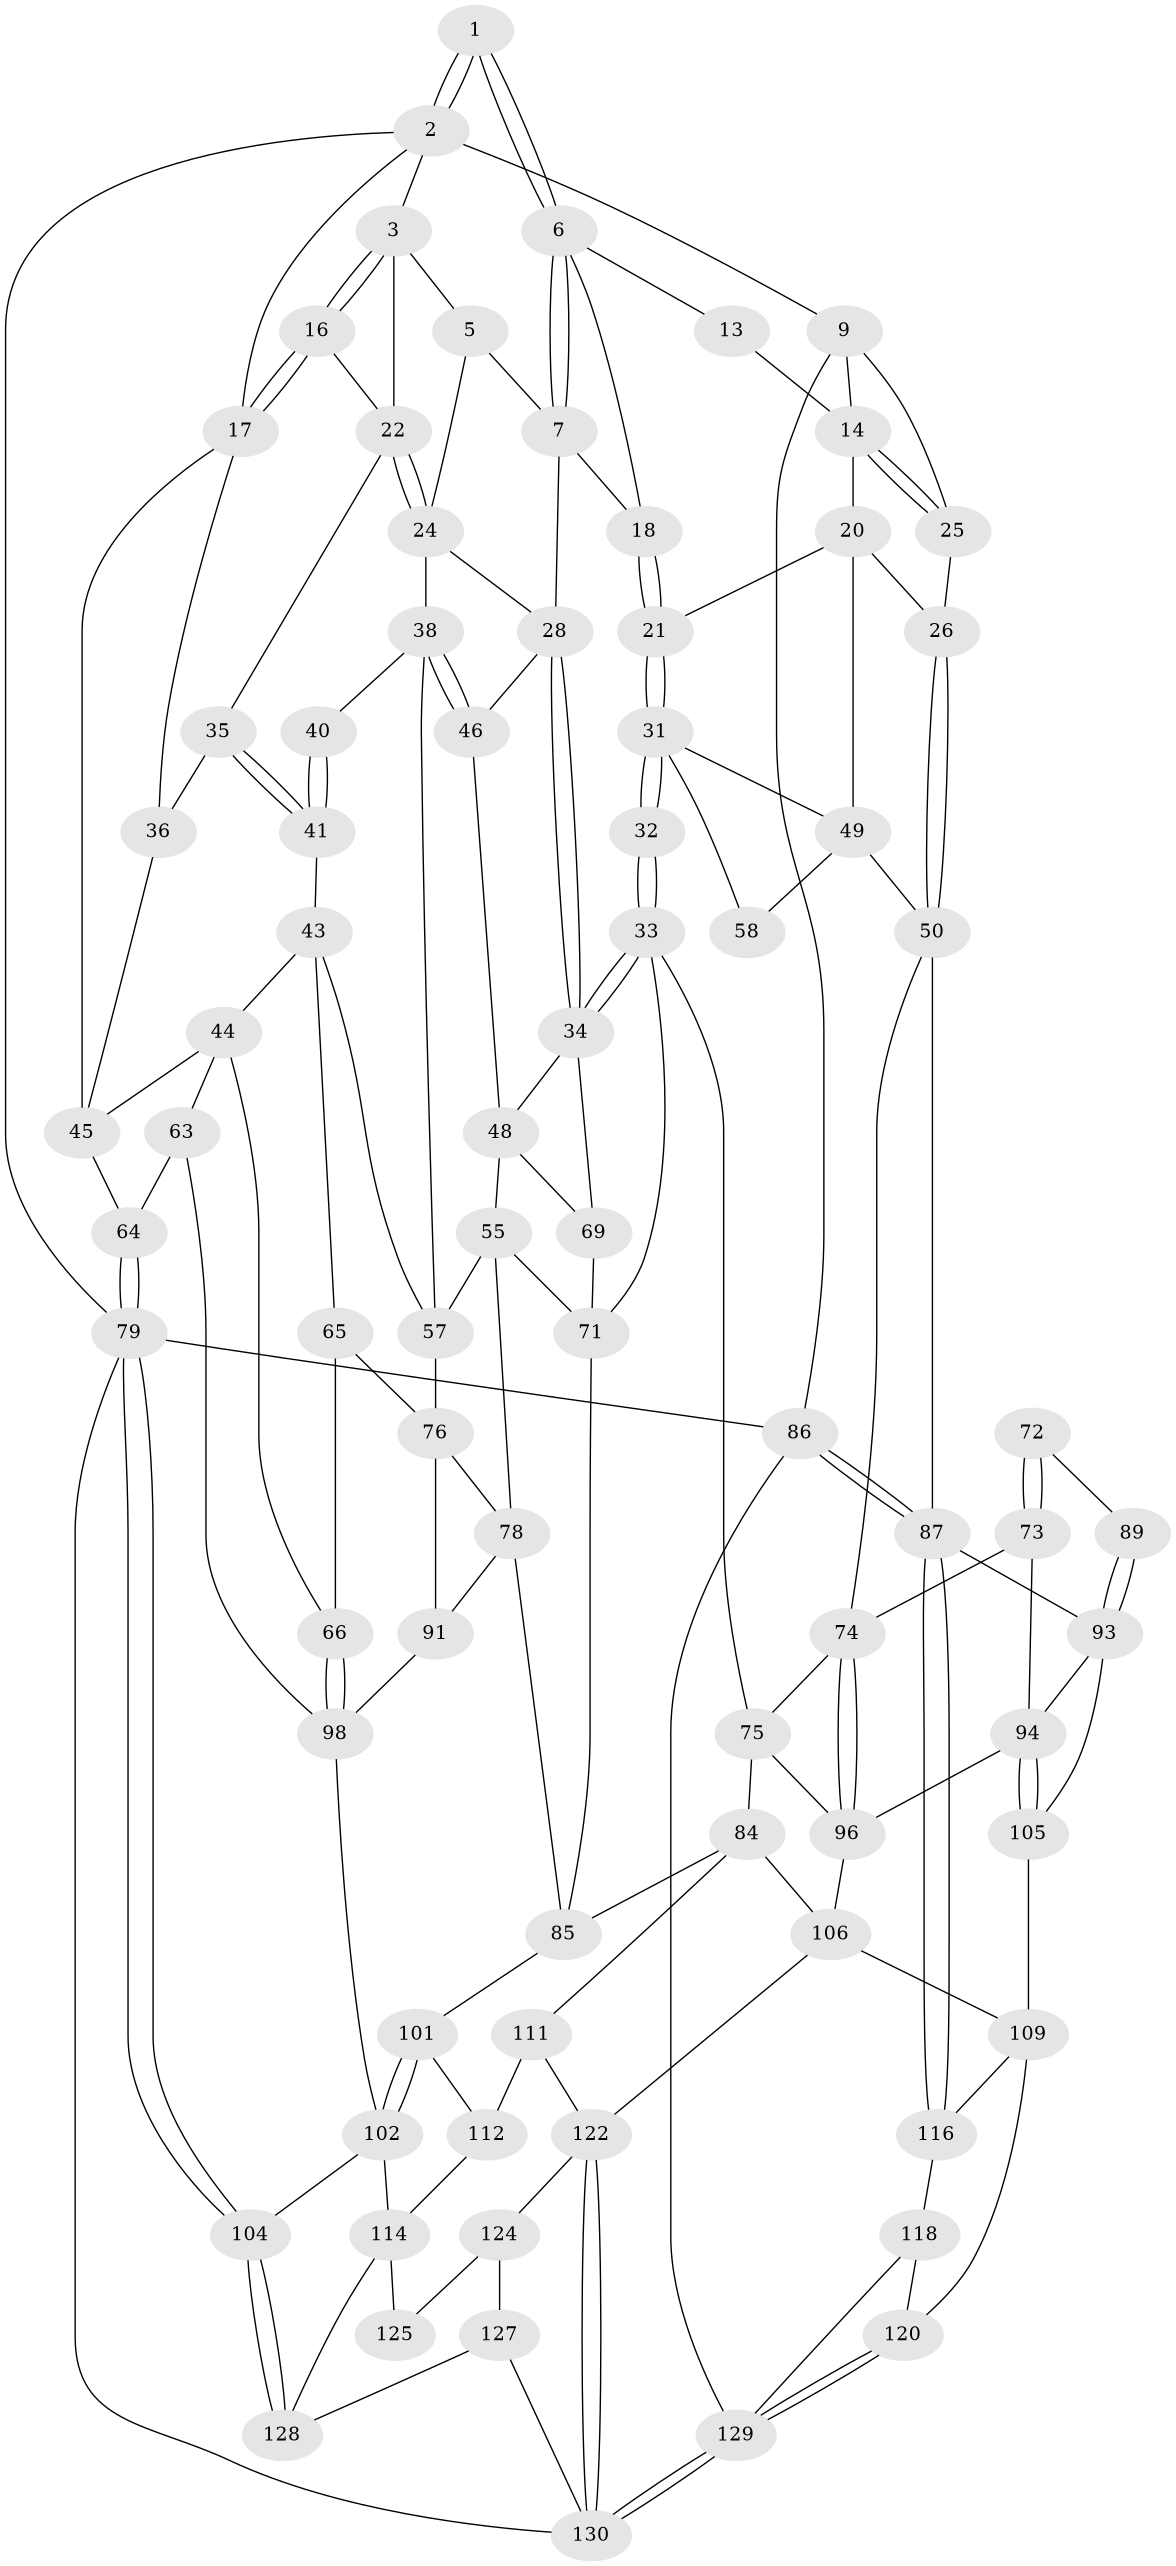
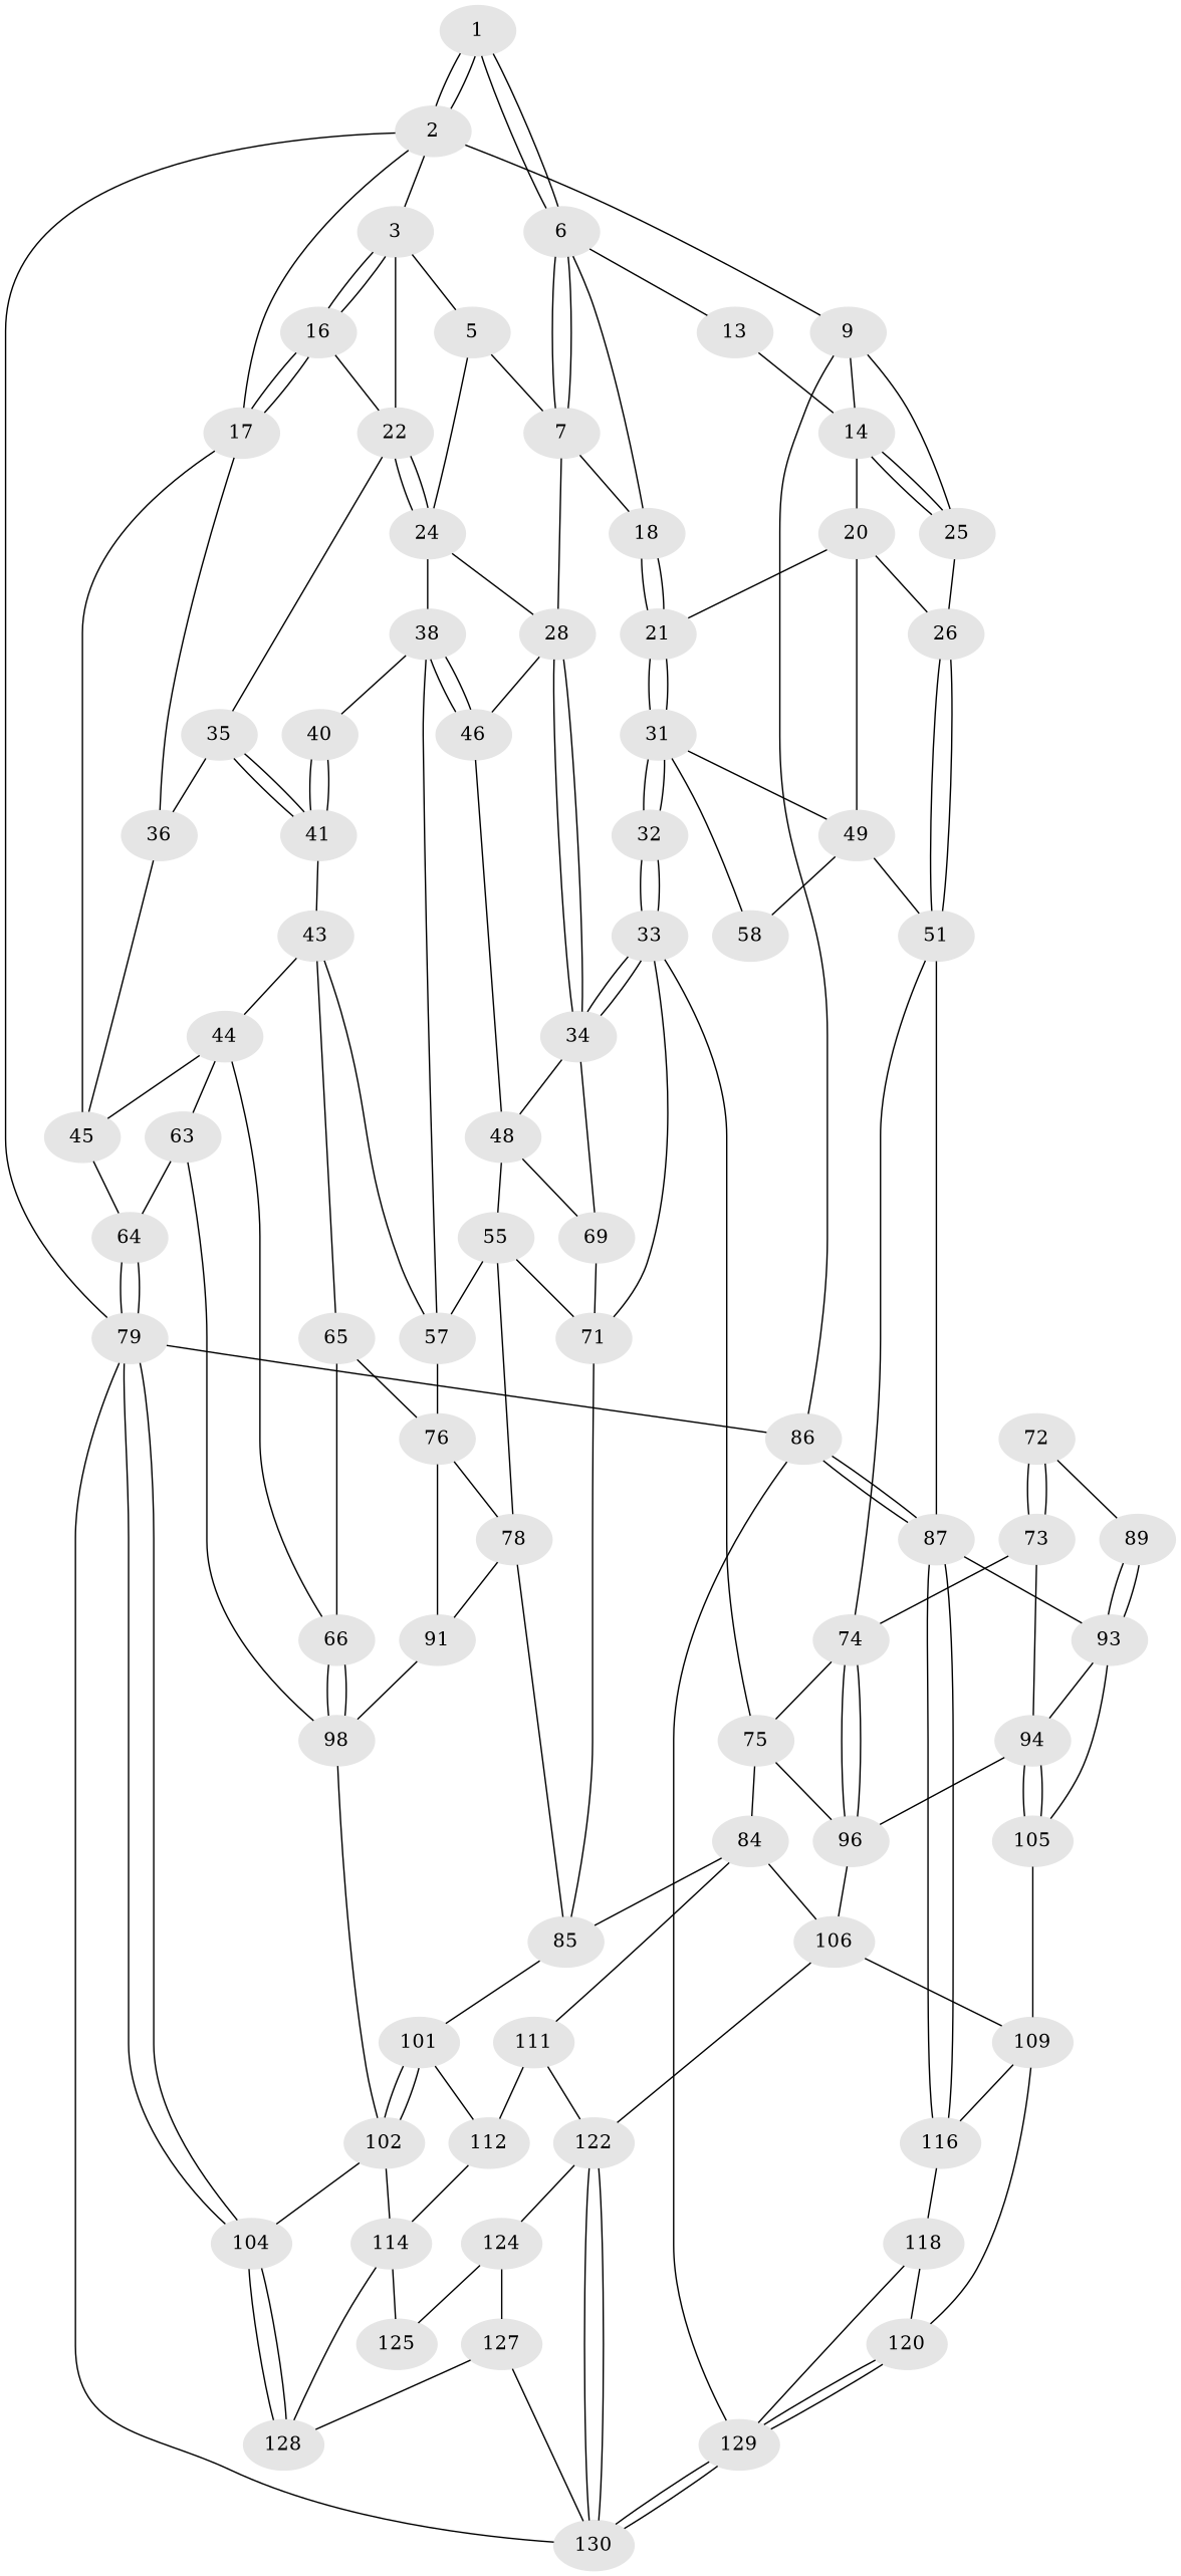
  graph {
    node [color=gray90 style=filled]
    2 [super="+11"]
    1
    6 [super="+12"]
    3 [super="+4"]
    9 [super="+10"]
    17 [super="+37"]
    79 [super="+80"]
    7 [super="+19"]
    13
    18
    5 [super="+8"]
    16
    22 [super="+23"]
    14 [super="+15"]
    25
    86
    36
    45 [super="+61"]
    104
    130 [super="+132"]
    24 [super="+30"]
    35
    28 [super="+29"]
    38 [super="+39"]
    21
    34 [super="+47"]
    46
    20 [super="+27"]
    26
    87 [super="+88"]
    129 [super="+131"]
    49 [super="+53"]
    64
    31 [super="+50"]
-   51 [super="+52" label=50]
+   51 [super="+52"]
    58
    32
    41 [super="+42"]
    40
    57 [super="+59"]
    74
    48 [super="+54"]
    69
    33 [super="+70"]
    71 [super="+81"]
    75 [super="+83"]
    85 [super="+92"]
    96 [super="+97"]
    84 [super="+108"]
    55 [super="+56"]
    43 [super="+60"]
    76 [super="+77"]
    44 [super="+62"]
    65
    63
    66
    98 [super="+99"]
    78 [super="+90"]
    93 [super="+100"]
    116 [super="+117"]
    89
    91
    102 [super="+103"]
    72 [super="+82"]
    73
    101
    94 [super="+95"]
    105
    106 [super="+107"]
    111 [super="+121"]
    128
    109 [super="+110"]
    122 [super="+123"]
    112 [super="+113"]
    118 [super="+119"]
    114 [super="+115"]
    125
    120
    124 [super="+126"]
    127
    2 -- 3
    2 -- 9
    2 -- 17
    2 -- 79
    1 -- 2
    1 -- 2
    1 -- 6
    1 -- 6
    6 -- 7
    6 -- 7
    6 -- 13
    6 -- 18
    3 -- 5
    3 -- 16
    3 -- 16
    3 -- 22
    9 -- 14
    9 -- 25
    9 -- 86
    17 -- 36
    17 -- 45
    79 -- 86
    79 -- 104
    79 -- 104
    79 -- 130
    7 -- 18
    7 -- 28
    13 -- 14
    18 -- 21
    18 -- 21
    5 -- 7
    5 -- 24
    16 -- 17
    16 -- 17
    16 -- 22
    22 -- 24
    22 -- 24
    22 -- 35
    14 -- 25
    14 -- 25
    14 -- 20
    25 -- 26
    86 -- 87
    86 -- 87
    86 -- 129
    36 -- 45
    45 -- 64
    104 -- 128
    104 -- 128
    24 -- 28
    24 -- 38
    35 -- 36
    35 -- 41
    35 -- 41
    28 -- 34
    28 -- 34
    28 -- 46
    38 -- 46
    38 -- 46
    38 -- 40
    38 -- 57
    21 -- 31
    21 -- 31
    34 -- 48
    34 -- 69
    46 -- 48
    20 -- 21
    20 -- 26
    20 -- 49
    26 -- 51
    26 -- 51
    87 -- 93
    87 -- 116
    87 -- 116
    129 -- 130
    129 -- 130
    49 -- 51
    49 -- 58
    64 -- 79
    64 -- 79
    31 -- 49
    31 -- 58
    31 -- 32
    31 -- 32
    51 -- 87
    51 -- 74
    32 -- 33
    32 -- 33
    41 -- 43
    40 -- 41 [weight=2]
    40 -- 41
    57 -- 76
    74 -- 75
    74 -- 96
    74 -- 96
    48 -- 69
    48 -- 55
    69 -- 71
    33 -- 34
    33 -- 34
    33 -- 71
    33 -- 75
    71 -- 85
    75 -- 96
    75 -- 84
    85 -- 101
    96 -- 106
    84 -- 85
    84 -- 106
    84 -- 111
    55 -- 57
    55 -- 71
    55 -- 78
    43 -- 57
    43 -- 44
    43 -- 65
    76 -- 78
    76 -- 91
    44 -- 45
    44 -- 63
    44 -- 66
    65 -- 76
    65 -- 66
    63 -- 64
    63 -- 98
    66 -- 98
    66 -- 98
    98 -- 102
    78 -- 85
    78 -- 91
    93 -- 94
    93 -- 105
    116 -- 118 [weight=2]
    89 -- 93
    89 -- 93
    91 -- 98
    102 -- 104
    102 -- 114
    72 -- 89
    72 -- 73
    72 -- 73
    73 -- 74
    73 -- 94
    101 -- 102
    101 -- 102
    101 -- 112
    94 -- 96
    94 -- 105
    94 -- 105
    105 -- 109
    106 -- 109
    106 -- 122
    111 -- 122
    111 -- 112 [weight=2]
    109 -- 116
    109 -- 120
    122 -- 130
    122 -- 130
    122 -- 124
    112 -- 114
    118 -- 129
    118 -- 120
    114 -- 128
    114 -- 125
    120 -- 129
    120 -- 129
    124 -- 125 [weight=2]
    124 -- 127
    127 -- 130
    127 -- 128
  }
